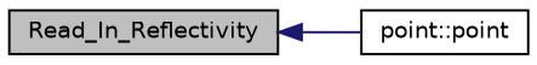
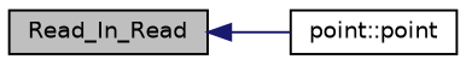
  digraph {
    rankdir=LR
    fontname="DejaVu Sans"
    node [color=black fontname="DejaVu Sans" fontsize=10 shape=record style=filled]
-   n1 [fillcolor=grey75 fontcolor=black height=0.2 label=Read_In_Reflectivity width=0.4]
+   n1 [fillcolor=grey75 fontcolor=black height=0.2 label=Read_In_Read width=0.4]
    n2 [fillcolor=white height=0.2 label="point::point" width=0.4]
    n1 -> n2 [color=midnightblue dir=back fontname="DejaVu Sans" fontsize=10 labelfontname=Helvetica labelfontsize=10 style=solid]
  }
